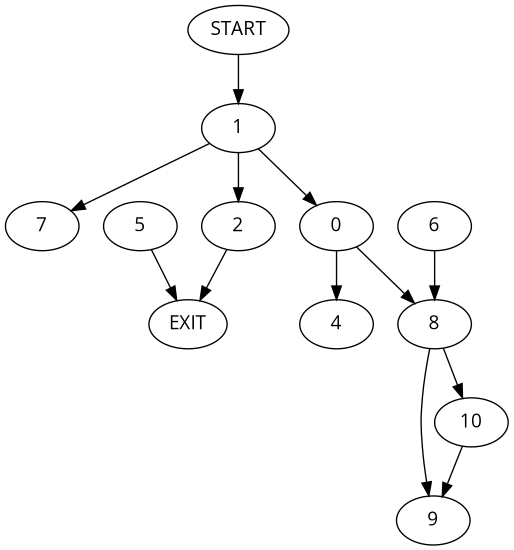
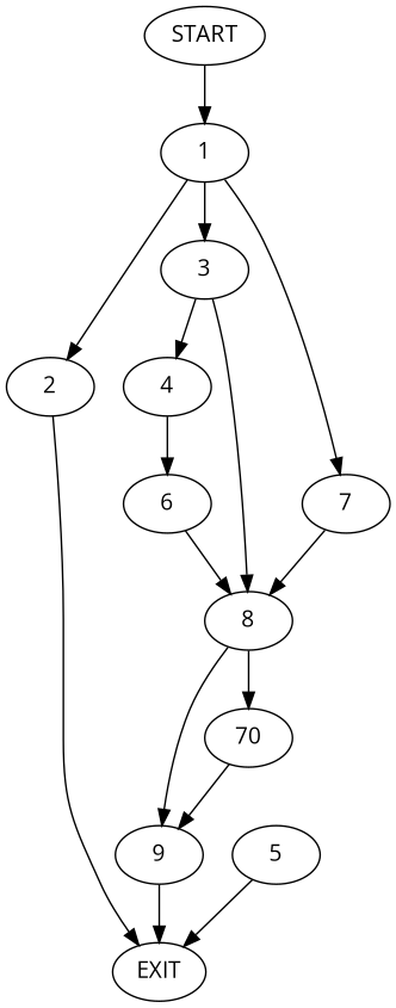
  digraph {
    fontname="Open Sans"
    node [fontname="Open Sans"]
    edge [fontname="Open Sans"]
    n1 [label=START]
    1
    2
-   3 [label=0]
+   3
    7
    n6 [label=EXIT]
    4
    8
    6
    5
    9
-   10
+   10 [label=70]
    n1 -> 1
    1 -> 2
    1 -> 3
    1 -> 7
    2 -> n6
    3 -> 4
    3 -> 8
+   7 -> 8
+   4 -> 6
    8 -> 9
    8 -> 10
    6 -> 8
    5 -> n6
+   9 -> n6
    10 -> 9
  }
